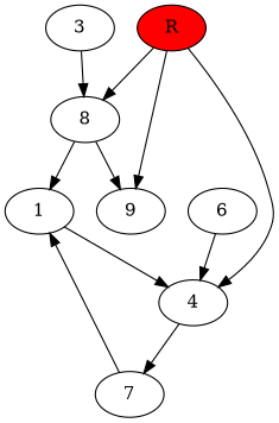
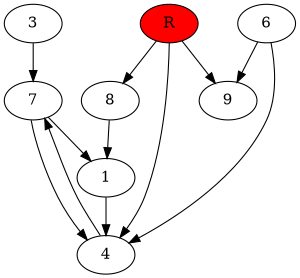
  digraph {
    3
    7
    4
    1
    n5 [label=9]
    6
    8
    R [fillcolor="#ff0000" style=filled]
-   3 -> 8
+   3 -> 7
+   7 -> 4
    7 -> 1
    4 -> 7
    1 -> 4
    6 -> 4
-   8 -> n5
+   6 -> n5
    8 -> 1
    R -> 4
    R -> n5
    R -> 8
  }
